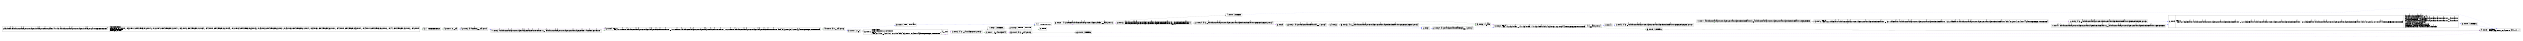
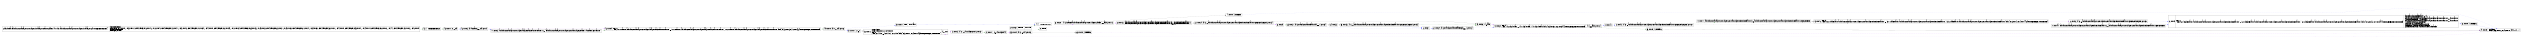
  digraph {
    fontname="DejaVu Serif"
    rankdir=LR
    node [fontname="DejaVu Serif" shape=record]
    edge [color=blue fontname="DejaVu Serif" style=dashed]
    n1 [label="{43\:\ ?|MTH_ENTER_BLOCK\l}"]
    n2 [label="{45\:\ 0x0000|r0 = null\l}"]
    n3 [label="{46\:\ 0x0003|if (r9.mParent == null) goto L4\l}"]
    n4 [label="{47\:\ 0x0005|androidx.constraintlayout.core.widgets.analyzer.BasicMeasure$Measurer r0 = ((androidx.constraintlayout.core.widgets.ConstraintWidgetContainer) r9.mParent).getMeasurer()\l}"]
    n5 [label="{48\:\ 0x000d|PHI: r0 \l  PHI: (r0v1 'measurer' androidx.constraintlayout.core.widgets.analyzer.BasicMeasure$Measurer) = (r0v0 'measurer' androidx.constraintlayout.core.widgets.analyzer.BasicMeasure$Measurer), (r0v2 'measurer' androidx.constraintlayout.core.widgets.analyzer.BasicMeasure$Measurer) binds: [B:46:0x0003, B:47:0x0005] A[DONT_GENERATE, DONT_INLINE]\l}"]
    n6 [label="{49\:\ 0x000e|if (r0 != null) goto L8\l}"]
    n7 [label="{50\:\ 0x0010|LOOP\l|return false\l}"]
    n8 [label="{51\:\ 0x0011|r2 = 0\l}"]
    n9 [label="{44\:\ ?|MTH_EXIT_BLOCK\l}"]
    n10 [label="{52\:\ 0x0012|LOOP_START\lLOOP:0: B:52:0x0012\-\>B:79:0x007e\lPHI: r2 \l  PHI: (r2v1 'i' int) = (r2v0 'i' int), (r2v2 'i' int) binds: [B:51:0x0011, B:79:0x007e] A[DONT_GENERATE, DONT_INLINE]\l|r4 = true\l}"]
    n11 [label="{53\:\ 0x0015|if (r2 \>= r9.mWidgetsCount) goto L37\l}"]
    n12 [label="{54\:\ 0x0017|r3 = r9.mWidgets[r2]\l}"]
-   n13 [label="{81\:\ 0x0081|SYNTHETIC\l}"]
    n14 [label="{55\:\ 0x001b|if (r3 != null) goto L13\l}"]
    n15 [label="{80\:\ 0x0081|RETURN\l|return true\l}"]
    n16 [label="{57\:\ 0x001e}"]
    n17 [label="{83\:\ 0x007e|SYNTHETIC\l}"]
    n18 [label="{58\:\ 0x0020|if ((r3 instanceof androidx.constraintlayout.core.widgets.Guideline) == false) goto L15\l}"]
    n19 [label="{79\:\ 0x007e|LOOP_END\lLOOP:0: B:52:0x0012\-\>B:79:0x007e\l|int r2 = r2 + 1\l}"]
    n20 [label="{60\:\ 0x0023|androidx.constraintlayout.core.widgets.ConstraintWidget$DimensionBehaviour r5 = r3.getDimensionBehaviour(0)\landroidx.constraintlayout.core.widgets.ConstraintWidget$DimensionBehaviour r6 = r3.getDimensionBehaviour(1)\l}"]
    n21 [label="{84\:\ 0x007e|SYNTHETIC\l}"]
    n22 [label="{61\:\ 0x002d|if (r5 != androidx.constraintlayout.core.widgets.ConstraintWidget.DimensionBehaviour.MATCH_CONSTRAINT) goto L34\l}"]
    n23 [label="{62\:\ 0x002f}"]
    n24 [label="{69\:\ 0x003c|r4 = false\l}"]
    n25 [label="{63\:\ 0x0031|if (r3.mMatchConstraintDefaultWidth == 1) goto L34\l}"]
    n26 [label="{70\:\ 0x003d|PHI: r4 \l  PHI: (r4v2 'skip' boolean) = (r4v1 'skip' boolean), (r4v0 'skip' boolean) binds: [B:69:0x003c, B:67:0x0039] A[DONT_GENERATE, DONT_INLINE]\l|if (r4 == false) goto L24\l}"]
    n27 [label="{64\:\ 0x0033}"]
    n28 [label="{66\:\ 0x0037}"]
    n29 [label="{65\:\ 0x0035|if (r6 != androidx.constraintlayout.core.widgets.ConstraintWidget.DimensionBehaviour.MATCH_CONSTRAINT) goto L34\l}"]
    n30 [label="{67\:\ 0x0039|if (r3.mMatchConstraintDefaultHeight == 1) goto L34\l}"]
    n31 [label="{72\:\ 0x0040}"]
    n32 [label="{85\:\ 0x007e|SYNTHETIC\l}"]
    n33 [label="{73\:\ 0x0042|if (r5 != androidx.constraintlayout.core.widgets.ConstraintWidget.DimensionBehaviour.MATCH_CONSTRAINT) goto L27\l}"]
    n34 [label="{74\:\ 0x0044|androidx.constraintlayout.core.widgets.ConstraintWidget$DimensionBehaviour r5 = androidx.constraintlayout.core.widgets.ConstraintWidget.DimensionBehaviour.WRAP_CONTENT\l}"]
    n35 [label="{75\:\ 0x0046|PHI: r5 \l  PHI: (r5v2 'widthBehavior' androidx.constraintlayout.core.widgets.ConstraintWidget$DimensionBehaviour) = (r5v1 'widthBehavior' androidx.constraintlayout.core.widgets.ConstraintWidget$DimensionBehaviour), (r5v3 'widthBehavior' androidx.constraintlayout.core.widgets.ConstraintWidget$DimensionBehaviour) binds: [B:73:0x0042, B:74:0x0044] A[DONT_GENERATE, DONT_INLINE]\l}"]
    n36 [label="{76\:\ 0x0048|if (r6 != androidx.constraintlayout.core.widgets.ConstraintWidget.DimensionBehaviour.MATCH_CONSTRAINT) goto L30\l}"]
    n37 [label="{78\:\ 0x004c|PHI: r6 \l  PHI: (r6v1 'heightBehavior' androidx.constraintlayout.core.widgets.ConstraintWidget$DimensionBehaviour) = (r6v0 'heightBehavior' androidx.constraintlayout.core.widgets.ConstraintWidget$DimensionBehaviour), (r6v2 'heightBehavior' androidx.constraintlayout.core.widgets.ConstraintWidget$DimensionBehaviour) binds: [B:76:0x0048, B:77:0x004a] A[DONT_GENERATE, DONT_INLINE]\l|r9.mMeasure.horizontalBehavior = r5\lr9.mMeasure.verticalBehavior = r6\landroidx.constraintlayout.core.widgets.analyzer.BasicMeasure$Measure r7 = r9.mMeasure\lr7.horizontalDimension = r3.getWidth()\landroidx.constraintlayout.core.widgets.analyzer.BasicMeasure$Measure r7 = r9.mMeasure\lr7.verticalDimension = r3.getHeight()\lr0.measure(r3, r9.getMeasurer)\lr3.setWidth(r9.mMeasure.measuredWidth)\lr3.setHeight(r9.mMeasure.measuredHeight)\lr3.setBaselineDistance(r9.mMeasure.measuredBaseline)\l}"]
    n38 [label="{77\:\ 0x004a|androidx.constraintlayout.core.widgets.ConstraintWidget$DimensionBehaviour r6 = androidx.constraintlayout.core.widgets.ConstraintWidget.DimensionBehaviour.WRAP_CONTENT\l}"]
    n39 [label="{82\:\ 0x007e|SYNTHETIC\l}"]
    n40 [label="{public boolean androidx.constraintlayout.core.widgets.VirtualLayout.measureChildren((r9v0 'this' androidx.constraintlayout.core.widgets.VirtualLayout A[IMMUTABLE_TYPE, THIS]))  | USE_LINES_HINTS\lBACK_EDGE: B:79:0x007e \-\> B:52:0x0012, CROSS_EDGE: B:76:0x0048 \-\> B:78:0x004c, CROSS_EDGE: B:73:0x0042 \-\> B:75:0x0046, CROSS_EDGE: B:70:0x003d \-\> B:79:0x007e, CROSS_EDGE: B:67:0x0039 \-\> B:70:0x003d, CROSS_EDGE: B:65:0x0035 \-\> B:69:0x003c, CROSS_EDGE: B:63:0x0031 \-\> B:69:0x003c, CROSS_EDGE: B:61:0x002d \-\> B:69:0x003c, CROSS_EDGE: B:58:0x0020 \-\> B:79:0x007e, CROSS_EDGE: B:55:0x001b \-\> B:79:0x007e, CROSS_EDGE: B:80:0x0081 \-\> B:44:?, CROSS_EDGE: B:46:0x0003 \-\> B:48:0x000d\lINLINE_NOT_NEEDED\lTYPE_VARS: EMPTY\l}"]
    n1 -> n2 [color=darkgreen]
    n2 -> n3
    n3 -> n4
    n3 -> n5 [color=purple]
    n4 -> n5 [color=darkgreen style=dotted]
    n5 -> n6 [color=darkgreen]
    n6 -> n7 [style=dotted]
    n6 -> n8
    n7 -> n9
    n8 -> n10 [color=black]
    n10 -> n11 [color=purple style=dotted]
    n11 -> n12 [color=darkgreen]
-   n11 -> n13 [color=black style=dotted]
    n12 -> n14 [color=purple]
-   n13 -> n15 [color=black]
    n14 -> n16 [color=darkgreen style=dotted]
    n14 -> n17 [color=black]
    n15 -> n9 [color=darkgreen]
    n16 -> n18 [color=purple style=dotted]
    n17 -> n19 [color=purple style=dotted]
    n18 -> n20 [color=purple style=dotted]
    n18 -> n21 [color=black]
    n19 -> n10 [color=purple style=dotted]
    n20 -> n22 [color=black]
    n21 -> n19 [style=dotted]
    n22 -> n23 [color=purple]
    n22 -> n24 [color=black]
    n23 -> n25 [color=darkgreen style=dotted]
    n24 -> n26 [color=purple]
    n25 -> n27 [color=black]
    n25 -> n28 [style=dotted]
    n26 -> n31 [style=dotted]
    n26 -> n32 [color=darkgreen]
    n27 -> n29 [color=black]
    n28 -> n30
    n29 -> n24 [color=darkgreen]
    n29 -> n28
    n30 -> n24 [color=darkgreen style=dotted]
    n30 -> n26 [style=dotted]
    n31 -> n33 [style=dotted]
    n32 -> n19 [color=black]
    n33 -> n34 [color=darkgreen style=dotted]
    n33 -> n35 [color=black style=dotted]
    n34 -> n35 [color=black]
    n35 -> n36 [color=purple]
    n36 -> n37 [style=dotted]
    n37 -> n39
    n38 -> n37 [style=dotted]
    n39 -> n19
    n40 -> n1 [color=darkgreen]
  }
